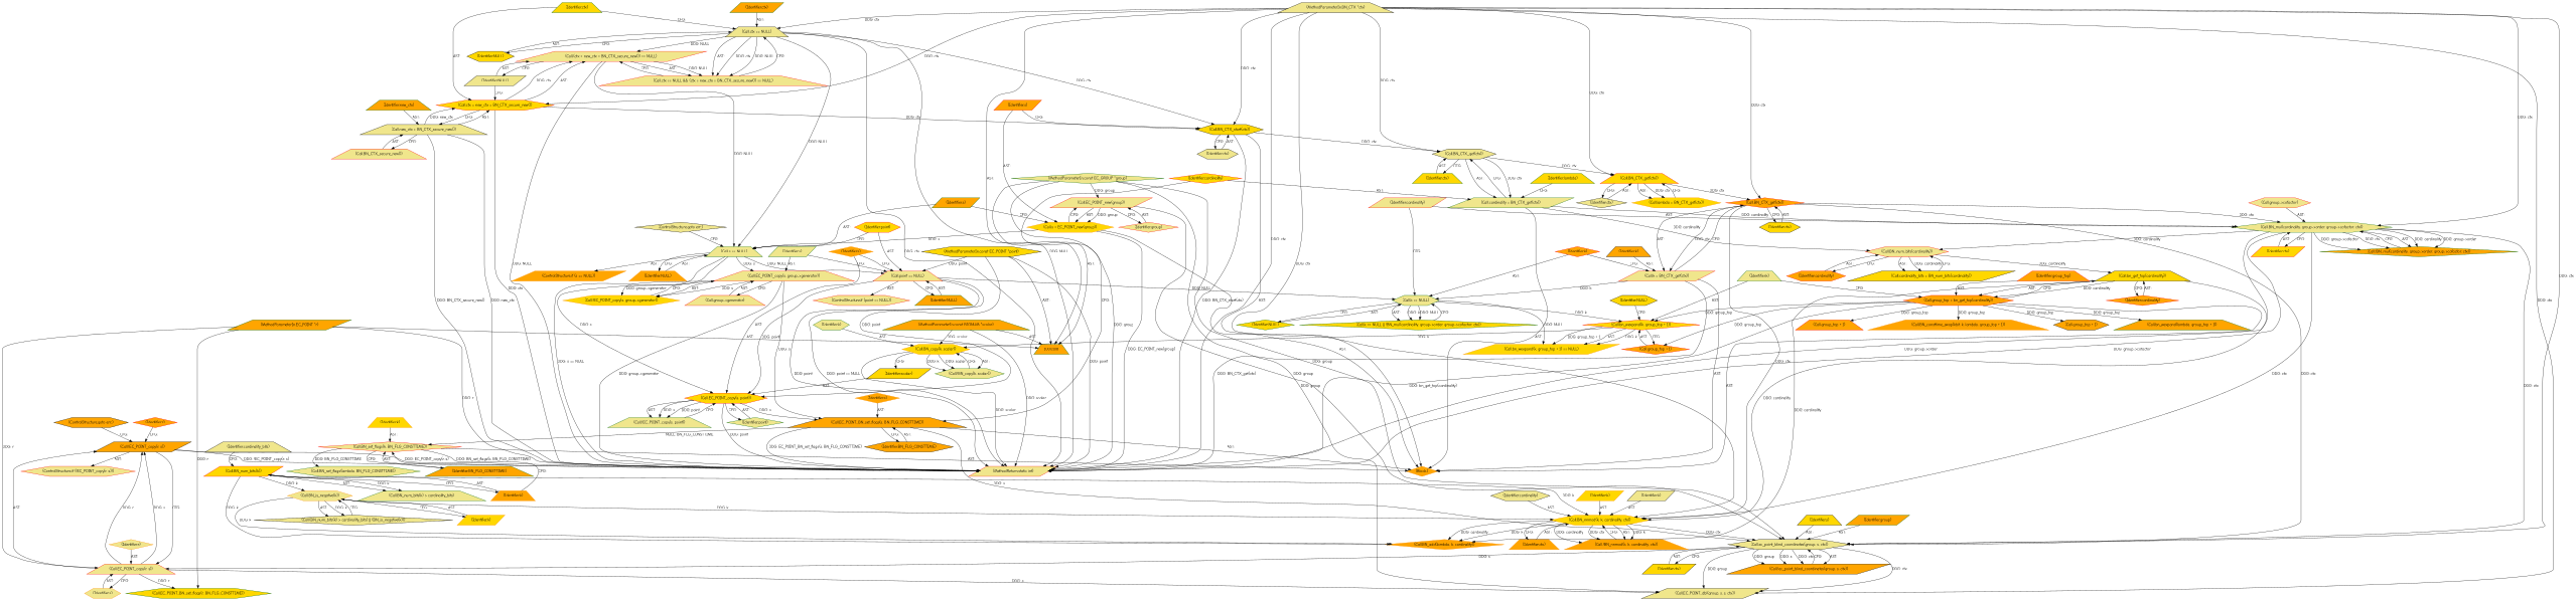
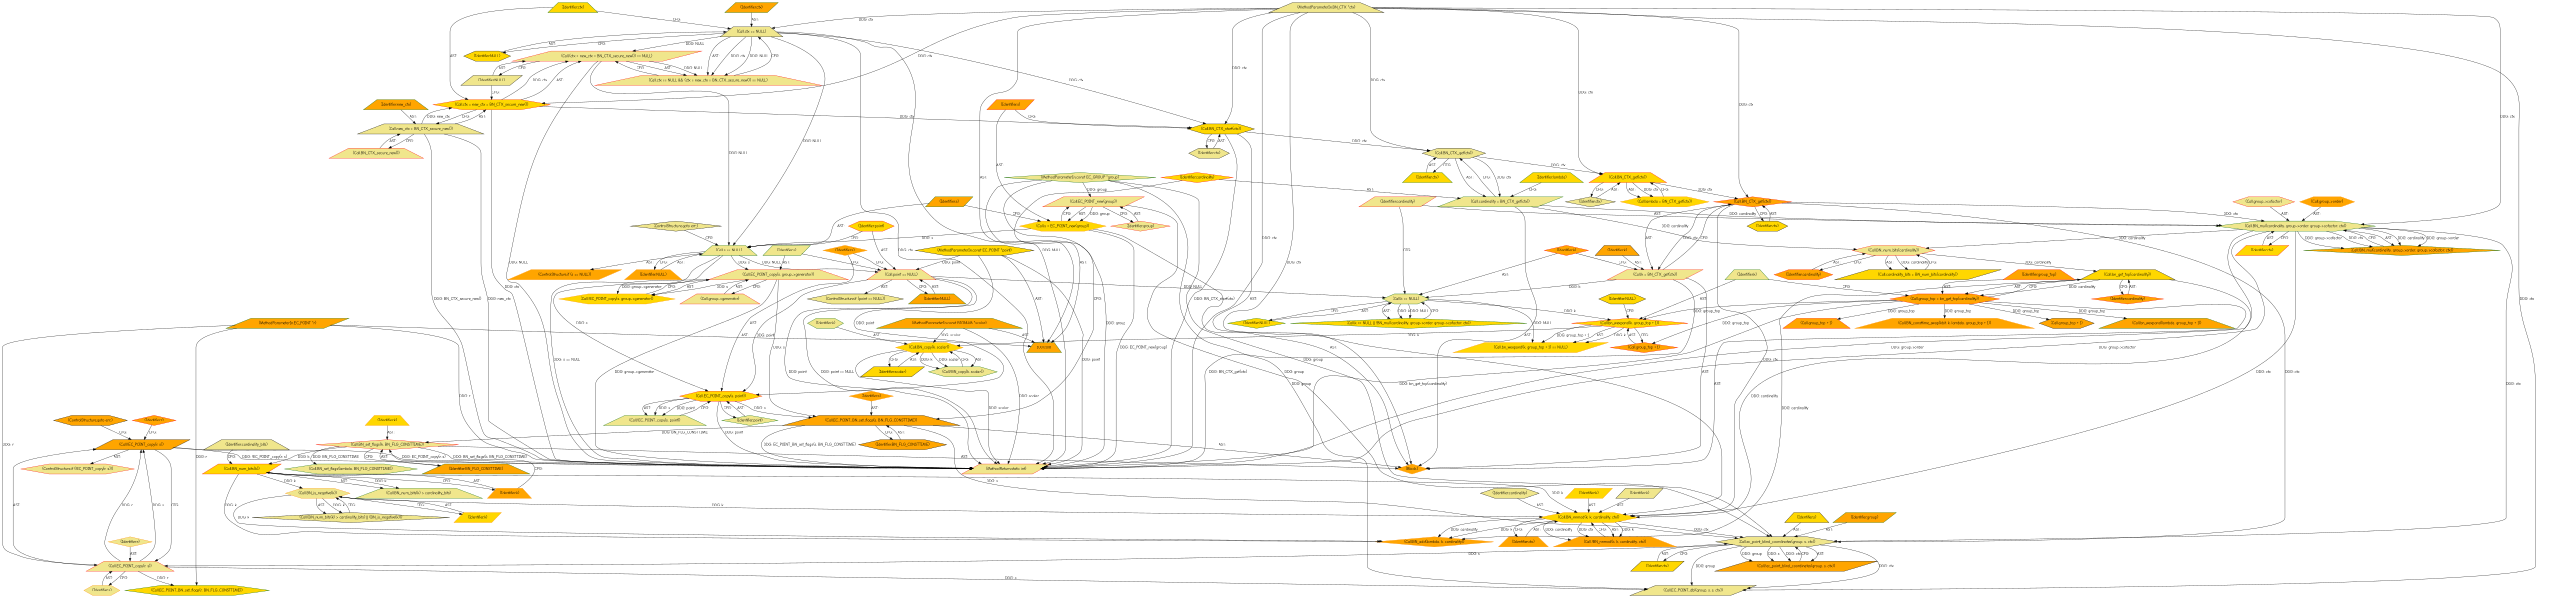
  digraph {
    fontname="Comic Neue"
    node [color=red fillcolor=khaki fontname="Comic Neue" shape=trapezium style=filled]
    edge [fontname="Comic Neue"]
    n1 [color=black fillcolor=orange label="(Call,!EC_POINT_copy(r, s))" shape=parallelogram]
    n2 [label="(Call,EC_POINT_copy(r, s))"]
    n3 [label="(MethodReturn,static int)" shape=parallelogram]
    n4 [label="(ControlStructure,if (!EC_POINT_copy(r, s)))" shape=hexagon]
    n5 [color=black label="(Call,EC_POINT_dbl(group, s, s, ctx))" shape=parallelogram]
    n6 [color=darkorange label="(Identifier,s)" shape=hexagon]
    n7 [color=darkgreen fillcolor=gold label="(Call,EC_POINT_BN_set_flags(r, BN_FLG_CONSTTIME))" shape=hexagon]
    n8 [color=darkgreen fillcolor=orange label="(MethodParameterIn,EC_POINT *r)" shape=parallelogram]
    1000108 [color=darkgreen fillcolor=orange]
    n10 [color=black label="(Call,ec_point_blind_coordinates(group, s, ctx))" shape=hexagon]
    n11 [color=black fillcolor=orange label="(Call,!ec_point_blind_coordinates(group, s, ctx))" shape=parallelogram]
    n12 [color=black fillcolor=gold label="(Identifier,ctx)" shape=parallelogram]
    n13 [label="(Call,EC_POINT_new(group))" shape=parallelogram]
    n14 [color=darkorange fillcolor=gold label="(Call,s = EC_POINT_new(group))" shape=hexagon]
    n15 [label="(Identifier,group)" shape=diamond]
    n16 [color=darkorange fillcolor=orange label="(Block,)" shape=diamond]
    n17 [color=darkgreen label="(Call,s == NULL)"]
    n18 [color=darkgreen label="(MethodParameterIn,const EC_GROUP *group)" shape=diamond]
    n19 [color=black fillcolor=orange label="(Call,EC_POINT_BN_set_flags(s, BN_FLG_CONSTTIME))"]
    n20 [label="(Call,BN_set_flags(k, BN_FLG_CONSTTIME))" shape=diamond]
    n21 [color=black fillcolor=orange label="(Identifier,BN_FLG_CONSTTIME)" shape=hexagon]
    n22 [fillcolor=gold label="(Call,BN_num_bits(k))" shape=parallelogram]
    n23 [color=darkgreen label="(Call,BN_set_flags(lambda, BN_FLG_CONSTTIME))" shape=hexagon]
    n24 [color=darkgreen fillcolor=orange label="(Identifier,BN_FLG_CONSTTIME)"]
    n25 [fillcolor=gold label="(Call,EC_POINT_copy(s, point))" shape=hexagon]
    n26 [color=darkgreen label="(Call,!EC_POINT_copy(s, point))"]
    n27 [color=darkgreen label="(Identifier,point)" shape=diamond]
    n28 [label="(Call,point == NULL)"]
    n29 [label="(Call,EC_POINT_copy(s, group->generator))"]
    n30 [color=darkorange fillcolor=orange label="(ControlStructure,if (s == NULL))" shape=parallelogram]
    n31 [color=darkorange fillcolor=orange label="(Identifier,NULL)"]
    n32 [color=darkgreen label="(Call,k == NULL)" shape=hexagon]
-   n33 [label="(ControlStructure,if (point == NULL))" shape=hexagon]
+   n33 [color=black label="(ControlStructure,if (point == NULL))" shape=hexagon]
    n34 [color=darkgreen fillcolor=orange label="(Identifier,NULL)"]
    n35 [color=darkorange fillcolor=gold label="(Call,!EC_POINT_copy(s, group->generator))" shape=hexagon]
    n36 [label="(Call,group->generator)"]
    n37 [color=black label="(Call,ctx == NULL)"]
    n38 [label="(Call,(ctx = new_ctx = BN_CTX_secure_new()) == NULL)" shape=parallelogram]
    n39 [color=black fillcolor=gold label="(Call,BN_CTX_start(ctx))" shape=hexagon]
    n40 [color=black fillcolor=gold label="(Identifier,NULL)" shape=hexagon]
    n41 [label="(Call,ctx == NULL && (ctx = new_ctx = BN_CTX_secure_new()) == NULL)"]
    n42 [color=black label="(Identifier,NULL)" shape=parallelogram]
    n43 [color=black label="(Call,BN_CTX_get(ctx))" shape=hexagon]
    n44 [color=black label="(Identifier,ctx)" shape=hexagon]
    n45 [color=black label="(MethodParameterIn,BN_CTX *ctx)"]
    n46 [fillcolor=gold label="(Call,ctx = new_ctx = BN_CTX_secure_new())" shape=hexagon]
    n47 [color=darkgreen label="(Call,BN_mul(cardinality, group->order, group->cofactor, ctx))" shape=hexagon]
    n48 [fillcolor=orange label="(Call,BN_CTX_get(ctx))" shape=diamond]
    n49 [fillcolor=gold label="(Call,BN_CTX_get(ctx))"]
    n50 [color=darkorange fillcolor=gold label="(Call,BN_nnmod(k, k, cardinality, ctx))" shape=hexagon]
    n51 [color=black label="(Call,new_ctx = BN_CTX_secure_new())"]
    n52 [label="(Call,BN_num_bits(cardinality))" shape=hexagon]
    n53 [fillcolor=gold label="(Identifier,ctx)" shape=parallelogram]
    n54 [color=darkgreen fillcolor=orange label="(Call,!BN_mul(cardinality, group->order, group->cofactor, ctx))" shape=diamond]
    n55 [color=darkgreen label="(Call,cardinality = BN_CTX_get(ctx))" shape=parallelogram]
    n56 [color=darkgreen fillcolor=gold label="(Identifier,ctx)"]
    n57 [label="(Call,k = BN_CTX_get(ctx))" shape=parallelogram]
    n58 [color=black fillcolor=gold label="(Identifier,ctx)" shape=hexagon]
    n59 [color=darkorange fillcolor=gold label="(Call,lambda = BN_CTX_get(ctx))" shape=hexagon]
    n60 [color=black label="(Identifier,ctx)" shape=diamond]
    n61 [color=darkorange fillcolor=orange label="(Identifier,ctx)"]
    n62 [color=darkorange fillcolor=orange label="(Call,BN_add(lambda, k, cardinality))" shape=diamond]
    n63 [color=darkorange fillcolor=orange label="(Call,!BN_nnmod(k, k, cardinality, ctx))"]
    n64 [label="(Call,BN_CTX_secure_new())"]
    n65 [fillcolor=gold label="(Call,bn_wexpand(k, group_top + 1))" shape=diamond]
    n66 [color=darkorange fillcolor=gold label="(Call,bn_wexpand(k, group_top + 1) == NULL)" shape=parallelogram]
    n67 [color=darkgreen fillcolor=gold label="(Call,k == NULL || !BN_mul(cardinality, group->order, group->cofactor, ctx))" shape=diamond]
    n68 [color=darkgreen fillcolor=gold label="(Identifier,NULL)" shape=diamond]
    n69 [color=black fillcolor=gold label="(MethodParameterIn,const EC_POINT *point)" shape=hexagon]
    n70 [color=black fillcolor=gold label="(Call,bn_get_top(cardinality))"]
    n71 [fillcolor=orange label="(Identifier,cardinality)" shape=hexagon]
    n72 [color=black fillcolor=gold label="(Call,cardinality_bits = BN_num_bits(cardinality))" shape=parallelogram]
    n73 [color=darkorange label="(Call,BN_is_negative(k))" shape=hexagon]
    n74 [color=darkorange fillcolor=orange label="(Identifier,k)"]
    n75 [color=darkgreen label="(Call,BN_num_bits(k) > cardinality_bits)"]
    n76 [color=black label="(Call,(BN_num_bits(k) > cardinality_bits) || (BN_is_negative(k)))" shape=diamond]
    n77 [color=darkorange fillcolor=gold label="(Identifier,k)" shape=parallelogram]
    n78 [color=darkorange fillcolor=gold label="(Call,BN_copy(k, scalar))" shape=hexagon]
    n79 [color=darkgreen label="(Call,!BN_copy(k, scalar))" shape=hexagon]
    n80 [color=black fillcolor=gold label="(Identifier,scalar)" shape=parallelogram]
    n81 [fillcolor=orange label="(Call,group_top + 1)" shape=diamond]
    n82 [fillcolor=orange label="(Call,group_top = bn_get_top(cardinality))" shape=hexagon]
    n83 [color=darkorange fillcolor=orange label="(Call,BN_consttime_swap(kbit, k, lambda, group_top + 1))"]
    n84 [color=black fillcolor=orange label="(Call,group_top + 1)" shape=hexagon]
    n85 [color=darkgreen fillcolor=orange label="(Call,bn_wexpand(lambda, group_top + 1))"]
    n86 [fillcolor=orange label="(Call,group_top + 1)"]
    n87 [fillcolor=orange label="(Identifier,cardinality)" shape=diamond]
    n88 [color=darkgreen fillcolor=orange label="(MethodParameterIn,const BIGNUM *scalar)"]
    n89 [color=black fillcolor=orange label="(Identifier,k)"]
    n90 [color=black fillcolor=orange label="(ControlStructure,goto err;)" shape=hexagon]
    n91 [color=darkorange fillcolor=orange label="(Identifier,s)" shape=diamond]
    n92 [label="(Identifier,cardinality)" shape=parallelogram]
    n93 [color=darkorange label="(Identifier,r)" shape=diamond]
    n94 [color=darkgreen fillcolor=orange label="(Identifier,group)" shape=parallelogram]
    n95 [fillcolor=gold label="(Identifier,cardinality)" shape=diamond]
    n96 [color=darkorange fillcolor=gold label="(Identifier,k)" shape=parallelogram]
    n97 [color=black label="(Identifier,k)" shape=parallelogram]
    n98 [color=darkgreen fillcolor=orange label="(Identifier,s)" shape=parallelogram]
    n99 [color=darkgreen fillcolor=gold label="(Identifier,lambda)"]
    n100 [label="(Call,group->cofactor)" shape=hexagon]
    n101 [fillcolor=orange label="(Identifier,r)" shape=diamond]
    n102 [color=darkgreen fillcolor=orange label="(Identifier,new_ctx)"]
    n103 [color=black label="(Identifier,cardinality)" shape=hexagon]
    n104 [color=darkgreen fillcolor=orange label="(Identifier,ctx)" shape=parallelogram]
    n105 [color=darkgreen label="(Identifier,k)" shape=hexagon]
    n106 [color=darkorange fillcolor=gold label="(Identifier,k)"]
    n107 [color=darkgreen label="(Identifier,k)"]
    n108 [fillcolor=orange label="(Identifier,k)" shape=diamond]
    n109 [color=black fillcolor=gold label="(Identifier,NULL)" shape=hexagon]
    n110 [color=darkgreen fillcolor=gold label="(Identifier,ctx)"]
    n111 [color=black label="(ControlStructure,goto err;)" shape=diamond]
    n112 [color=darkgreen label="(Identifier,s)" shape=parallelogram]
    n113 [color=black fillcolor=gold label="(Identifier,s)"]
    n114 [fillcolor=orange label="(Identifier,s)" shape=parallelogram]
    n115 [fillcolor=gold label="(Identifier,point)" shape=hexagon]
    n116 [fillcolor=orange label="(Identifier,group_top)"]
    n117 [color=darkorange fillcolor=orange label="(Identifier,s)" shape=diamond]
    n118 [color=black label="(Identifier,cardinality_bits)"]
+   n119 [color=darkorange fillcolor=orange label="(Call,group->order)" shape=hexagon]
    n1 -> n2 [label="CFG: "]
    n1 -> n3 [label="DDG: !EC_POINT_copy(r, s)"]
    n1 -> n3 [label="DDG: EC_POINT_copy(r, s)"]
    n1 -> n4 [label="AST: "]
    n2 -> n1 [label="AST: "]
    n2 -> n1 [label="DDG: r"]
    n2 -> n1 [label="DDG: s"]
    n2 -> n5 [label="DDG: s"]
    n2 -> n6 [label="CFG: "]
    n2 -> n7 [label="DDG: r"]
    n6 -> n2 [label="AST: "]
    n8 -> n2 [label="DDG: r"]
    n8 -> n3 [label="DDG: r"]
    n8 -> n7 [label="DDG: r"]
    n8 -> 1000108 [label="AST: "]
    n10 -> n2 [label="DDG: s"]
    n10 -> n5 [label="DDG: group"]
    n10 -> n5 [label="DDG: ctx"]
    n10 -> n11 [label="AST: "]
    n10 -> n11 [label="DDG: group"]
    n10 -> n11 [label="DDG: s"]
    n10 -> n11 [label="DDG: ctx"]
    n10 -> n12 [label="CFG: "]
    n11 -> n10 [label="CFG: "]
    n12 -> n10 [label="AST: "]
    n13 -> n10 [label="DDG: group"]
    n13 -> n14 [label="AST: "]
    n13 -> n14 [label="DDG: group"]
    n13 -> n15 [label="CFG: "]
    n14 -> n3 [label="DDG: EC_POINT_new(group)"]
    n14 -> n13 [label="CFG: "]
    n14 -> n16 [label="AST: "]
    n14 -> n17 [label="DDG: s"]
    n15 -> n13 [label="AST: "]
    n17 -> n3 [label="DDG: s == NULL"]
    n17 -> n25 [label="DDG: s"]
    n17 -> n28 [label="DDG: NULL"]
    n17 -> n29 [label="DDG: s"]
    n17 -> n30 [label="AST: "]
    n17 -> n31 [label="CFG: "]
    n18 -> n3 [label="DDG: group"]
    n18 -> n5 [label="DDG: group"]
    n18 -> 1000108 [label="AST: "]
    n18 -> n10 [label="DDG: group"]
    n18 -> n13 [label="DDG: group"]
    n19 -> n3 [label="DDG: EC_POINT_BN_set_flags(s, BN_FLG_CONSTTIME)"]
    n19 -> n10 [label="DDG: s"]
    n19 -> n16 [label="AST: "]
-   n19 -> n20 [label="NULL: BN_FLG_CONSTTIME"]
+   n19 -> n20 [label="DDG: BN_FLG_CONSTTIME"]
    n19 -> n21 [label="CFG: "]
    n20 -> n3 [label="DDG: BN_set_flags(k, BN_FLG_CONSTTIME)"]
    n20 -> n16 [label="AST: "]
+   n20 -> n22 [label="DDG: k"]
    n20 -> n23 [label="DDG: BN_FLG_CONSTTIME"]
    n20 -> n24 [label="CFG: "]
    n21 -> n19 [label="AST: "]
    n22 -> n50 [label="DDG: k"]
    n22 -> n62 [label="DDG: k"]
    n22 -> n73 [label="DDG: k"]
    n22 -> n74 [label="CFG: "]
    n22 -> n75 [label="AST: "]
    n22 -> n75 [label="DDG: k"]
    n24 -> n20 [label="AST: "]
    n25 -> n3 [label="DDG: point"]
    n25 -> n19 [label="DDG: s"]
    n25 -> n26 [label="AST: "]
    n25 -> n26 [label="DDG: s"]
    n25 -> n26 [label="DDG: point"]
    n25 -> n27 [label="CFG: "]
    n26 -> n25 [label="CFG: "]
    n27 -> n25 [label="AST: "]
    n28 -> n3 [label="DDG: point"]
    n28 -> n3 [label="DDG: point == NULL"]
    n28 -> n25 [label="DDG: point"]
    n28 -> n32 [label="DDG: NULL"]
    n28 -> n33 [label="AST: "]
    n28 -> n34 [label="CFG: "]
    n29 -> n3 [label="DDG: group->generator"]
    n29 -> n19 [label="DDG: s"]
    n29 -> n35 [label="AST: "]
    n29 -> n35 [label="DDG: s"]
    n29 -> n35 [label="DDG: group->generator"]
    n29 -> n36 [label="CFG: "]
    n31 -> n17 [label="AST: "]
    n32 -> n65 [label="DDG: k"]
    n32 -> n66 [label="DDG: NULL"]
    n32 -> n67 [label="AST: "]
    n32 -> n67 [label="DDG: k"]
    n32 -> n67 [label="DDG: NULL"]
    n32 -> n68 [label="CFG: "]
    n34 -> n28 [label="AST: "]
    n35 -> n29 [label="CFG: "]
    n36 -> n29 [label="AST: "]
    n37 -> n3 [label="DDG: NULL"]
    n37 -> n3 [label="DDG: ctx"]
    n37 -> n17 [label="DDG: NULL"]
    n37 -> n38 [label="DDG: NULL"]
    n37 -> n39 [label="DDG: ctx"]
    n37 -> n40 [label="CFG: "]
    n37 -> n41 [label="AST: "]
    n37 -> n41 [label="DDG: ctx"]
    n37 -> n41 [label="DDG: NULL"]
    n38 -> n3 [label="DDG: NULL"]
    n38 -> n17 [label="DDG: NULL"]
    n38 -> n41 [label="AST: "]
    n38 -> n41 [label="DDG: NULL"]
    n38 -> n42 [label="CFG: "]
    n39 -> n3 [label="DDG: BN_CTX_start(ctx)"]
    n39 -> n16 [label="AST: "]
    n39 -> n43 [label="DDG: ctx"]
    n39 -> n44 [label="CFG: "]
    n40 -> n37 [label="AST: "]
    n41 -> n37 [label="CFG: "]
    n41 -> n38 [label="CFG: "]
    n42 -> n38 [label="AST: "]
    n42 -> n46 [label="CFG: "]
    n43 -> n49 [label="DDG: ctx"]
    n43 -> n55 [label="AST: "]
    n43 -> n55 [label="DDG: ctx"]
    n43 -> n56 [label="CFG: "]
    n44 -> n39 [label="AST: "]
    n45 -> n3 [label="DDG: ctx"]
    n45 -> n5 [label="DDG: ctx"]
    n45 -> 1000108 [label="AST: "]
-   n45 -> n10 [label="DDG: ctx"]
    n45 -> n37 [label="DDG: ctx"]
    n45 -> n39 [label="DDG: ctx"]
    n45 -> n43 [label="DDG: ctx"]
    n45 -> n46 [label="DDG: ctx"]
    n45 -> n47 [label="DDG: ctx"]
    n45 -> n48 [label="DDG: ctx"]
    n45 -> n49 [label="DDG: ctx"]
    n45 -> n50 [label="DDG: ctx"]
    n46 -> n3 [label="DDG: ctx"]
    n46 -> n38 [label="AST: "]
    n46 -> n38 [label="DDG: ctx"]
    n46 -> n39 [label="DDG: ctx"]
    n46 -> n51 [label="CFG: "]
    n47 -> n3 [label="DDG: group->cofactor"]
    n47 -> n3 [label="DDG: group->order"]
    n47 -> n10 [label="DDG: ctx"]
    n47 -> n50 [label="DDG: ctx"]
    n47 -> n52 [label="DDG: cardinality"]
    n47 -> n53 [label="CFG: "]
    n47 -> n54 [label="AST: "]
    n47 -> n54 [label="DDG: cardinality"]
    n47 -> n54 [label="DDG: group->order"]
    n47 -> n54 [label="DDG: group->cofactor"]
    n47 -> n54 [label="DDG: ctx"]
    n48 -> n10 [label="DDG: ctx"]
    n48 -> n47 [label="DDG: ctx"]
    n48 -> n50 [label="DDG: ctx"]
    n48 -> n57 [label="AST: "]
    n48 -> n57 [label="DDG: ctx"]
    n48 -> n58 [label="CFG: "]
    n49 -> n48 [label="DDG: ctx"]
    n49 -> n59 [label="AST: "]
    n49 -> n59 [label="DDG: ctx"]
    n49 -> n60 [label="CFG: "]
    n50 -> n10 [label="DDG: ctx"]
    n50 -> n61 [label="CFG: "]
    n50 -> n62 [label="DDG: k"]
    n50 -> n62 [label="DDG: cardinality"]
    n50 -> n63 [label="AST: "]
    n50 -> n63 [label="DDG: k"]
    n50 -> n63 [label="DDG: cardinality"]
    n50 -> n63 [label="DDG: ctx"]
    n51 -> n3 [label="DDG: BN_CTX_secure_new()"]
    n51 -> n3 [label="DDG: new_ctx"]
    n51 -> n46 [label="AST: "]
    n51 -> n46 [label="DDG: new_ctx"]
    n51 -> n64 [label="CFG: "]
    n52 -> n70 [label="DDG: cardinality"]
    n52 -> n71 [label="CFG: "]
    n52 -> n72 [label="AST: "]
    n52 -> n72 [label="DDG: cardinality"]
    n53 -> n47 [label="AST: "]
    n54 -> n47 [label="CFG: "]
    n55 -> n16 [label="AST: "]
    n55 -> n43 [label="CFG: "]
    n55 -> n47 [label="DDG: cardinality"]
    n55 -> n52 [label="DDG: cardinality"]
    n56 -> n43 [label="AST: "]
    n57 -> n3 [label="DDG: BN_CTX_get(ctx)"]
    n57 -> n16 [label="AST: "]
    n57 -> n32 [label="DDG: k"]
    n57 -> n48 [label="CFG: "]
    n58 -> n48 [label="AST: "]
    n59 -> n49 [label="CFG: "]
    n60 -> n49 [label="AST: "]
    n61 -> n50 [label="AST: "]
    n63 -> n50 [label="CFG: "]
    n64 -> n51 [label="AST: "]
    n65 -> n66 [label="AST: "]
    n65 -> n66 [label="DDG: k"]
    n65 -> n66 [label="DDG: group_top + 1"]
    n65 -> n78 [label="DDG: k"]
    n65 -> n81 [label="CFG: "]
    n67 -> n32 [label="CFG: "]
    n68 -> n32 [label="AST: "]
    n69 -> n3 [label="DDG: point"]
    n69 -> 1000108 [label="AST: "]
    n69 -> n25 [label="DDG: point"]
    n69 -> n28 [label="DDG: point"]
    n70 -> n50 [label="DDG: cardinality"]
    n70 -> n62 [label="DDG: cardinality"]
    n70 -> n82 [label="AST: "]
    n70 -> n82 [label="DDG: cardinality"]
    n70 -> n87 [label="CFG: "]
    n71 -> n52 [label="AST: "]
    n72 -> n52 [label="CFG: "]
    n73 -> n50 [label="DDG: k"]
    n73 -> n62 [label="DDG: k"]
    n73 -> n76 [label="AST: "]
    n73 -> n76 [label="DDG: k"]
    n73 -> n77 [label="CFG: "]
    n74 -> n20 [label="CFG: "]
    n74 -> n22 [label="AST: "]
    n76 -> n73 [label="CFG: "]
    n77 -> n73 [label="AST: "]
    n78 -> n3 [label="DDG: scalar"]
    n78 -> n79 [label="AST: "]
    n78 -> n79 [label="DDG: k"]
    n78 -> n79 [label="DDG: scalar"]
    n78 -> n80 [label="CFG: "]
    n79 -> n78 [label="CFG: "]
-   n80 -> n25 [label="AST: "]
+   n80 -> n78 [label="AST: "]
    n81 -> n65 [label="AST: "]
    n82 -> n3 [label="DDG: bn_get_top(cardinality)"]
    n82 -> n16 [label="AST: "]
    n82 -> n65 [label="DDG: group_top"]
    n82 -> n70 [label="CFG: "]
    n82 -> n81 [label="DDG: group_top"]
    n82 -> n83 [label="DDG: group_top"]
    n82 -> n84 [label="DDG: group_top"]
    n82 -> n85 [label="DDG: group_top"]
    n82 -> n86 [label="DDG: group_top"]
    n87 -> n70 [label="AST: "]
    n88 -> n3 [label="DDG: scalar"]
    n88 -> 1000108 [label="AST: "]
    n88 -> n78 [label="DDG: scalar"]
    n89 -> n57 [label="AST: "]
    n90 -> n1 [label="CFG: "]
    n91 -> n19 [label="AST: "]
    n92 -> n32 [label="CFG: "]
    n92 -> n47 [label="AST: "]
    n93 -> n2 [label="AST: "]
    n94 -> n10 [label="AST: "]
    n95 -> n19 [label="CFG: "]
    n95 -> n55 [label="AST: "]
    n96 -> n50 [label="AST: "]
    n97 -> n50 [label="AST: "]
    n98 -> n14 [label="CFG: "]
    n98 -> n17 [label="AST: "]
    n99 -> n55 [label="CFG: "]
    n100 -> n47 [label="AST: "]
    n101 -> n1 [label="CFG: "]
    n102 -> n51 [label="AST: "]
    n103 -> n50 [label="AST: "]
    n104 -> n37 [label="AST: "]
    n105 -> n78 [label="AST: "]
    n106 -> n20 [label="AST: "]
    n107 -> n65 [label="AST: "]
    n107 -> n82 [label="CFG: "]
    n108 -> n32 [label="AST: "]
    n108 -> n57 [label="CFG: "]
    n109 -> n65 [label="CFG: "]
    n110 -> n37 [label="CFG: "]
    n110 -> n46 [label="AST: "]
    n111 -> n17 [label="CFG: "]
    n112 -> n28 [label="CFG: "]
    n112 -> n29 [label="AST: "]
    n113 -> n10 [label="AST: "]
    n114 -> n14 [label="AST: "]
    n114 -> n39 [label="CFG: "]
    n115 -> n17 [label="CFG: "]
    n115 -> n28 [label="AST: "]
    n116 -> n82 [label="AST: "]
    n117 -> n25 [label="AST: "]
    n117 -> n28 [label="CFG: "]
    n118 -> n22 [label="CFG: "]
+   n119 -> n47 [label="AST: "]
  }
